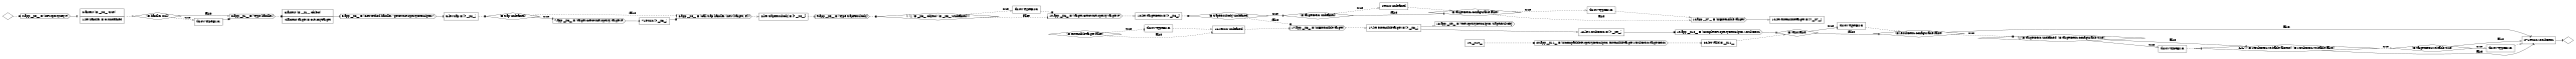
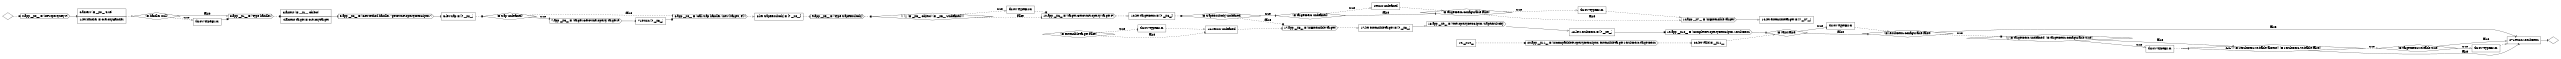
  digraph {
    rankdir=LR
    node [color=black fillcolor=white shape=none style=filled]
    edge [arrowhead=onormal color=black style=dashed]
    n1 [label=<<font color="black">     <table border="0" cellborder="1" cellspacing="0" cellpadding="10">       <tr><td align="left">20:let valid = __x11__</td></tr>     </table>   </font>> margin=0]
    n2 [label=<<font color="black">(= valid false)</font>> shape=diamond]
    n3 [label=<<font color="black">     <table border="0" cellborder="1" cellspacing="0" cellpadding="10">       <tr><td align="left">throw TypeError</td></tr>     </table>   </font>> margin=0]
    n4 [label=<<font color="black">(= resultDesc.Configurable false)</font>> shape=diamond]
    n5 [label=<<font color="black">     <table border="0" cellborder="1" cellspacing="0" cellpadding="10">       <tr><td align="left">throw TypeError</td></tr>     </table>   </font>> margin=0]
    n6 [label=<<font color="black">(&amp;&amp; (! (= resultDesc.Writable absent)) (= resultDesc.Writable false))</font>> shape=diamond]
    n7 [label=<<font color="black">     <table border="0" cellborder="1" cellspacing="0" cellpadding="10">       <tr><td align="left">27:return resultDesc</td></tr>     </table>   </font>> margin=0]
    n8 [label=<<font color="black">(= targetDesc.Writable true)</font>> shape=diamond]
    n9 [label=<<font color="black">     <table border="0" cellborder="1" cellspacing="0" cellpadding="10">       <tr><td align="left">throw TypeError</td></tr>     </table>   </font>> margin=0]
    n10 [label=<<font color="black">10:app __x6__ = (target.GetOwnProperty target P)</font>> shape=cds]
    n11 [label=<<font color="black">     <table border="0" cellborder="1" cellspacing="0" cellpadding="10">       <tr><td align="left">10:let targetDesc = [? __x6__]</td></tr>     </table>   </font>> margin=0]
    n12 [label=<<font color="black">3:app __x1__ = (Type handler)</font>> shape=cds]
    n13 [label=<<font color="black">     <table border="0" cellborder="1" cellspacing="0" cellpadding="10">       <tr><td align="left">3:assert (= __x1__ Object)</td></tr>       <tr><td align="left">4:absent target = O.ProxyTarget</td></tr>     </table>   </font>> margin=0]
    n14 [label=<<font color="black">5:app __x2__ = (GetMethod handler &quot;getOwnPropertyDescriptor&quot;)</font>> shape=cds]
    n15 [label=" " shape=diamond]
    n16 [label=<<font color="black">     <table border="0" cellborder="1" cellspacing="0" cellpadding="10">       <tr><td align="left">17:let extensibleTarget = [? __x8__]</td></tr>     </table>   </font>> margin=0]
    n17 [label=<<font color="black">18:app __x9__ = (ToPropertyDescriptor trapResultObj)</font>> shape=cds]
    n18 [label=<<font color="black">     <table border="0" cellborder="1" cellspacing="0" cellpadding="10">       <tr><td align="left">18:let resultDesc = [? __x9__]</td></tr>     </table>   </font>> margin=0]
    n19 [label=<<font color="black">     <table border="0" cellborder="1" cellspacing="0" cellpadding="10">       <tr><td align="left">7:return [? __x3__]</td></tr>     </table>   </font>> margin=0]
    n20 [label=<<font color="black">8:app __x4__ = (Call trap handler (new [target, P]))</font>> shape=cds]
    n21 [label=<<font color="black">     <table border="0" cellborder="1" cellspacing="0" cellpadding="10">       <tr><td align="left">8:let trapResultObj = [? __x4__]</td></tr>     </table>   </font>> margin=0]
    n22 [label=<<font color="black">14:app __x7__ = (IsExtensible target)</font>> shape=cds]
    n23 [label=<<font color="black">     <table border="0" cellborder="1" cellspacing="0" cellpadding="10">       <tr><td align="left">14:let extensibleTarget = [? __x7__]</td></tr>     </table>   </font>> margin=0]
    n24 [label=<<font color="black">20:app __x11__ = (IsCompatiblePropertyDescriptor extensibleTarget resultDesc targetDesc)</font>> shape=cds]
    n25 [label=<<font color="black">(= handler null)</font>> shape=diamond]
    n26 [label=<<font color="black">     <table border="0" cellborder="1" cellspacing="0" cellpadding="10">       <tr><td align="left">throw TypeError</td></tr>     </table>   </font>> margin=0]
    n27 [label=<<font color="black">(= trapResultObj undefined)</font>> shape=diamond]
    n28 [label=<<font color="black">17:app __x8__ = (IsExtensible target)</font>> shape=cds]
    n29 [label=<<font color="black">(= targetDesc undefined)</font>> shape=diamond]
    n30 [label=<<font color="black">     <table border="0" cellborder="1" cellspacing="0" cellpadding="10">       <tr><td align="left">16:return undefined</td></tr>     </table>   </font>> margin=0]
    n31 [label=<<font color="black">7:app __x3__ = (target.GetOwnProperty target P)</font>> shape=cds]
    n32 [label=<<font color="black">     <table border="0" cellborder="1" cellspacing="0" cellpadding="10">       <tr><td align="left">throw TypeError</td></tr>     </table>   </font>> margin=0]
    n33 [label=<<font color="black">19:app __x10__ = (CompletePropertyDescriptor resultDesc)</font>> shape=cds]
    n34 [label=" " shape=diamond]
    n35 [label=<<font color="black">0:app __x0__ = (IsPropertyKey P)</font>> shape=cds]
-   n36 [label=<<font color="black">     <table border="0" cellborder="1" cellspacing="0" cellpadding="10">       <tr><td align="left">0:assert (= __x0__ true)</td></tr>       <tr><td align="left">1:let handler = O.Undefined</td></tr>     </table>   </font>> margin=0]
+   n36 [label=<<font color="black">     <table border="0" cellborder="1" cellspacing="0" cellpadding="10">       <tr><td align="left">0:assert (= __x0__ true)</td></tr>       <tr><td align="left">1:let handler = O.ProxyHandler</td></tr>     </table>   </font>> margin=0]
    n37 [label=<<font color="black">9:app __x5__ = (Type trapResultObj)</font>> shape=cds]
    n38 [label=<<font color="black">(! (|| (= __x5__ Object) (= __x5__ Undefined)))</font>> shape=diamond]
    n39 [label=<<font color="black">(= extensibleTarget false)</font>> shape=diamond]
    n40 [label=<<font color="black">(= targetDesc.Configurable false)</font>> shape=diamond]
    n41 [label=<<font color="black">     <table border="0" cellborder="1" cellspacing="0" cellpadding="10">       <tr><td align="left">return undefined</td></tr>     </table>   </font>> margin=0]
    n42 [label=<<font color="black">(= trap undefined)</font>> shape=diamond]
    n43 [label=<<font color="black">(|| (= targetDesc undefined) (= targetDesc.Configurable true))</font>> shape=diamond]
    n44 [label=<<font color="black">     <table border="0" cellborder="1" cellspacing="0" cellpadding="10">       <tr><td align="left">19:__x10__</td></tr>     </table>   </font>> margin=0]
    n45 [label=<<font color="black">     <table border="0" cellborder="1" cellspacing="0" cellpadding="10">       <tr><td align="left">throw TypeError</td></tr>     </table>   </font>> margin=0]
    n46 [label=<<font color="black">     <table border="0" cellborder="1" cellspacing="0" cellpadding="10">       <tr><td align="left">5:let trap = [? __x2__]</td></tr>     </table>   </font>> margin=0]
    n47 [label=<<font color="black">     <table border="0" cellborder="1" cellspacing="0" cellpadding="10">       <tr><td align="left">throw TypeError</td></tr>     </table>   </font>> margin=0]
    n1 -> n2
    n2 -> n3 [arrowhead=tee label=<<font color="black">true</font>> style=solid]
    n2 -> n4 [arrowhead=tee label=<<font color="black">false</font>> style=solid]
    n3 -> n4
    n4 -> n7 [arrowhead=tee label=<<font color="black">false</font>> style=solid]
    n4 -> n43 [arrowhead=box label=<<font color="black">true</font>>]
    n5 -> n6 [arrowhead=tee]
    n6 -> n7 [arrowhead=tee label=<<font color="black">false</font>> style=solid]
    n6 -> n8 [label=<<font color="black">true</font>>]
    n7 -> n15 [arrowhead=tee style=solid]
    n8 -> n7 [label=<<font color="black">false</font>> style=solid]
    n8 -> n47 [label=<<font color="black">true</font>> style=solid]
    n9 -> n10 [arrowhead=box]
    n10 -> n11
    n11 -> n27 [arrowhead=box]
    n12 -> n13 [arrowhead=box]
    n13 -> n14 [arrowhead=tee style=solid]
    n14 -> n46 [arrowhead=tee style=solid]
    n16 -> n17 [style=solid]
-   n16 -> n18 [style=solid]
+   n17 -> n18 [style=solid]
    n18 -> n33 [arrowhead=box style=solid]
    n19 -> n20 [arrowhead=box style=solid]
    n20 -> n21
    n21 -> n37 [arrowhead=tee]
    n22 -> n23 [style=solid]
    n24 -> n1 [arrowhead=tee]
    n25 -> n12 [label=<<font color="black">false</font>> style=solid]
    n25 -> n26 [label=<<font color="black">true</font>>]
    n26 -> n12 [arrowhead=box style=solid]
    n27 -> n28 [arrowhead=box label=<<font color="black">false</font>>]
    n27 -> n29 [arrowhead=tee label=<<font color="black">true</font>> style=solid]
    n28 -> n16
    n29 -> n40 [arrowhead=tee label=<<font color="black">false</font>> style=solid]
    n29 -> n41 [label=<<font color="black">true</font>>]
    n30 -> n28 [arrowhead=tee]
    n31 -> n19 [arrowhead=tee style=solid]
    n32 -> n30
    n33 -> n2 [arrowhead=tee style=solid]
    n34 -> n35 [arrowhead=box]
    n35 -> n36 [arrowhead=tee style=solid]
    n36 -> n25
    n37 -> n38 [arrowhead=box]
    n38 -> n9 [label=<<font color="black">true</font>>]
    n38 -> n10 [arrowhead=tee label=<<font color="black">false</font>>]
    n39 -> n30 [arrowhead=tee label=<<font color="black">false</font>>]
    n39 -> n32 [arrowhead=tee label=<<font color="black">true</font>>]
    n40 -> n22 [label=<<font color="black">false</font>>]
    n40 -> n45 [label=<<font color="black">true</font>>]
    n41 -> n40
    n42 -> n20 [arrowhead=tee label=<<font color="black">false</font>>]
    n42 -> n31 [arrowhead=tee label=<<font color="black">true</font>> style=solid]
    n43 -> n5 [label=<<font color="black">true</font>> style=solid]
    n43 -> n6 [arrowhead=tee label=<<font color="black">false</font>> style=solid]
    n44 -> n24 [arrowhead=box]
    n45 -> n22
    n46 -> n42 [arrowhead=box]
    n47 -> n7
  }
